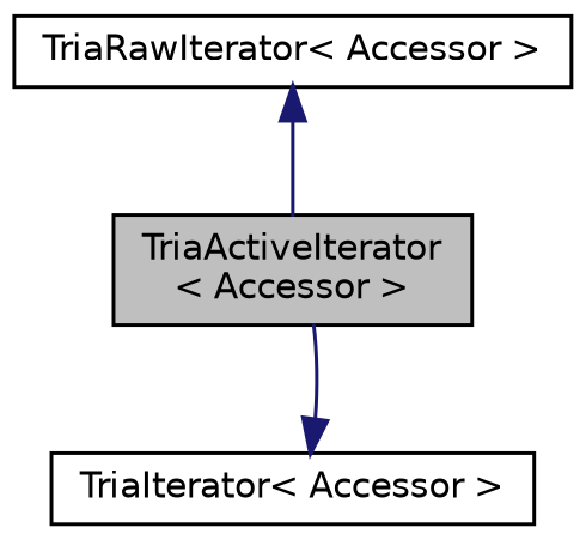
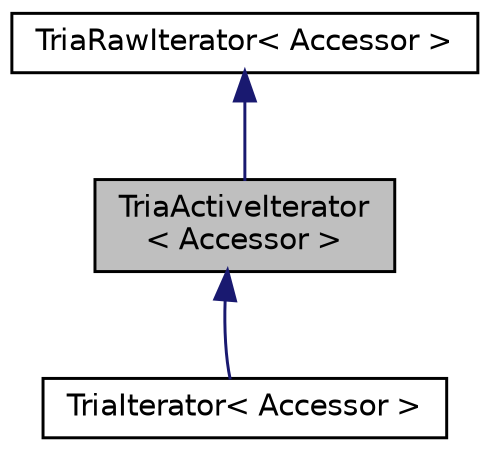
  digraph {
    node [color=black fillcolor=white fontname=Helvetica fontsize=10 shape=record style=filled]
    edge [color=midnightblue dir=back fontname=Helvetica fontsize=10 labelfontname=Helvetica labelfontsize=10 style=solid]
    n1 [fillcolor=grey75 fontcolor=black height=0.2 label="TriaActiveIterator\l\< Accessor \>" width=0.4]
    n2 [height=0.2 label="TriaIterator\< Accessor \>" width=0.4]
    n3 [height=0.2 label="TriaRawIterator\< Accessor \>" width=0.4]
-   n2 -> n1
+   n1 -> n2
    n3 -> n1
  }
